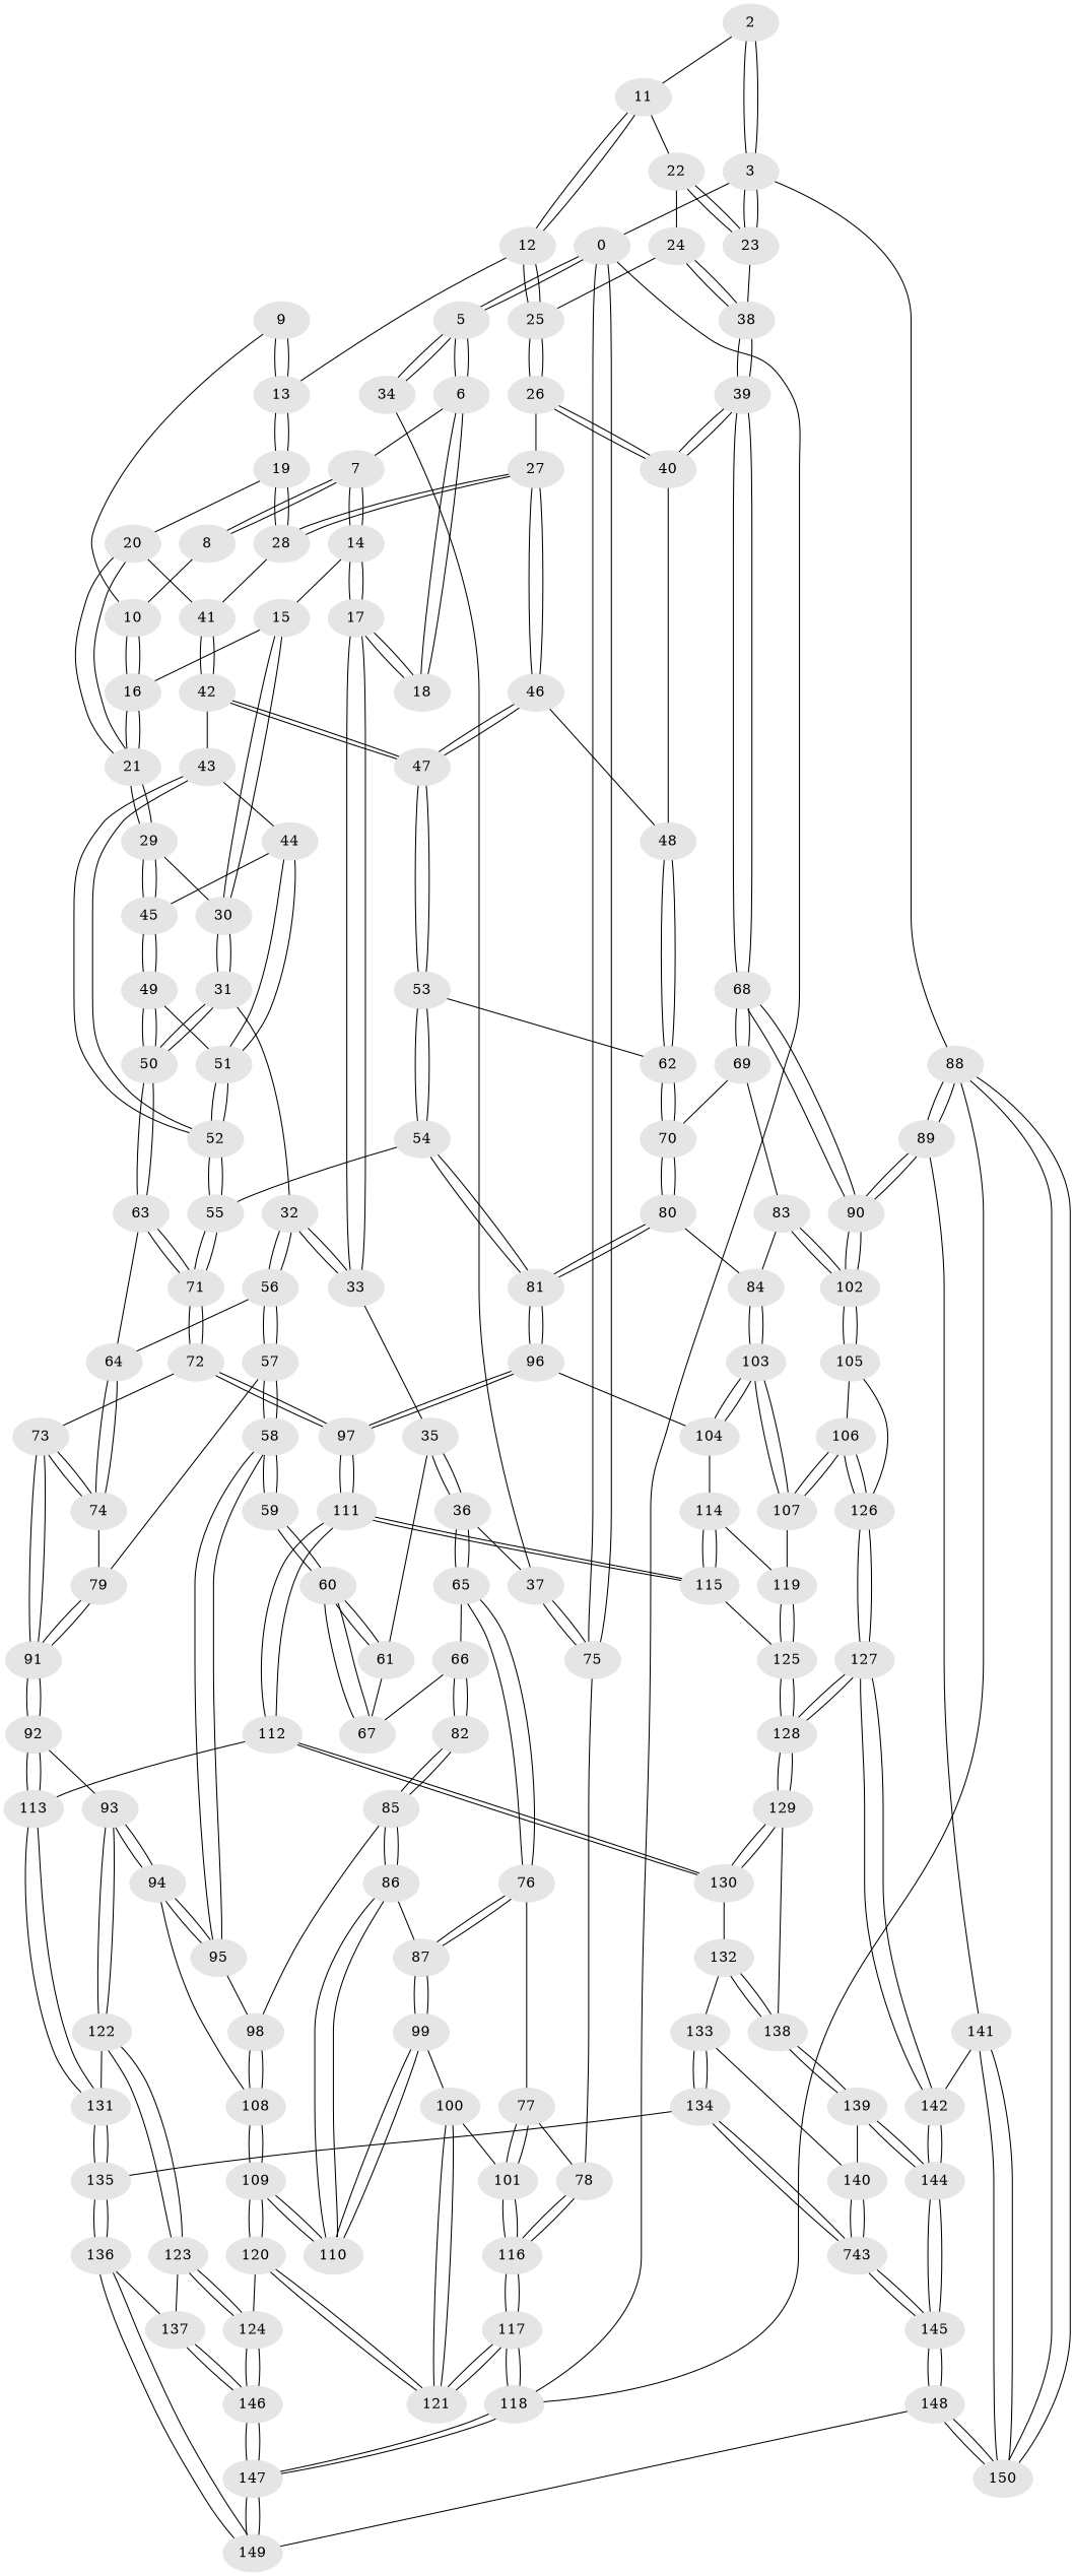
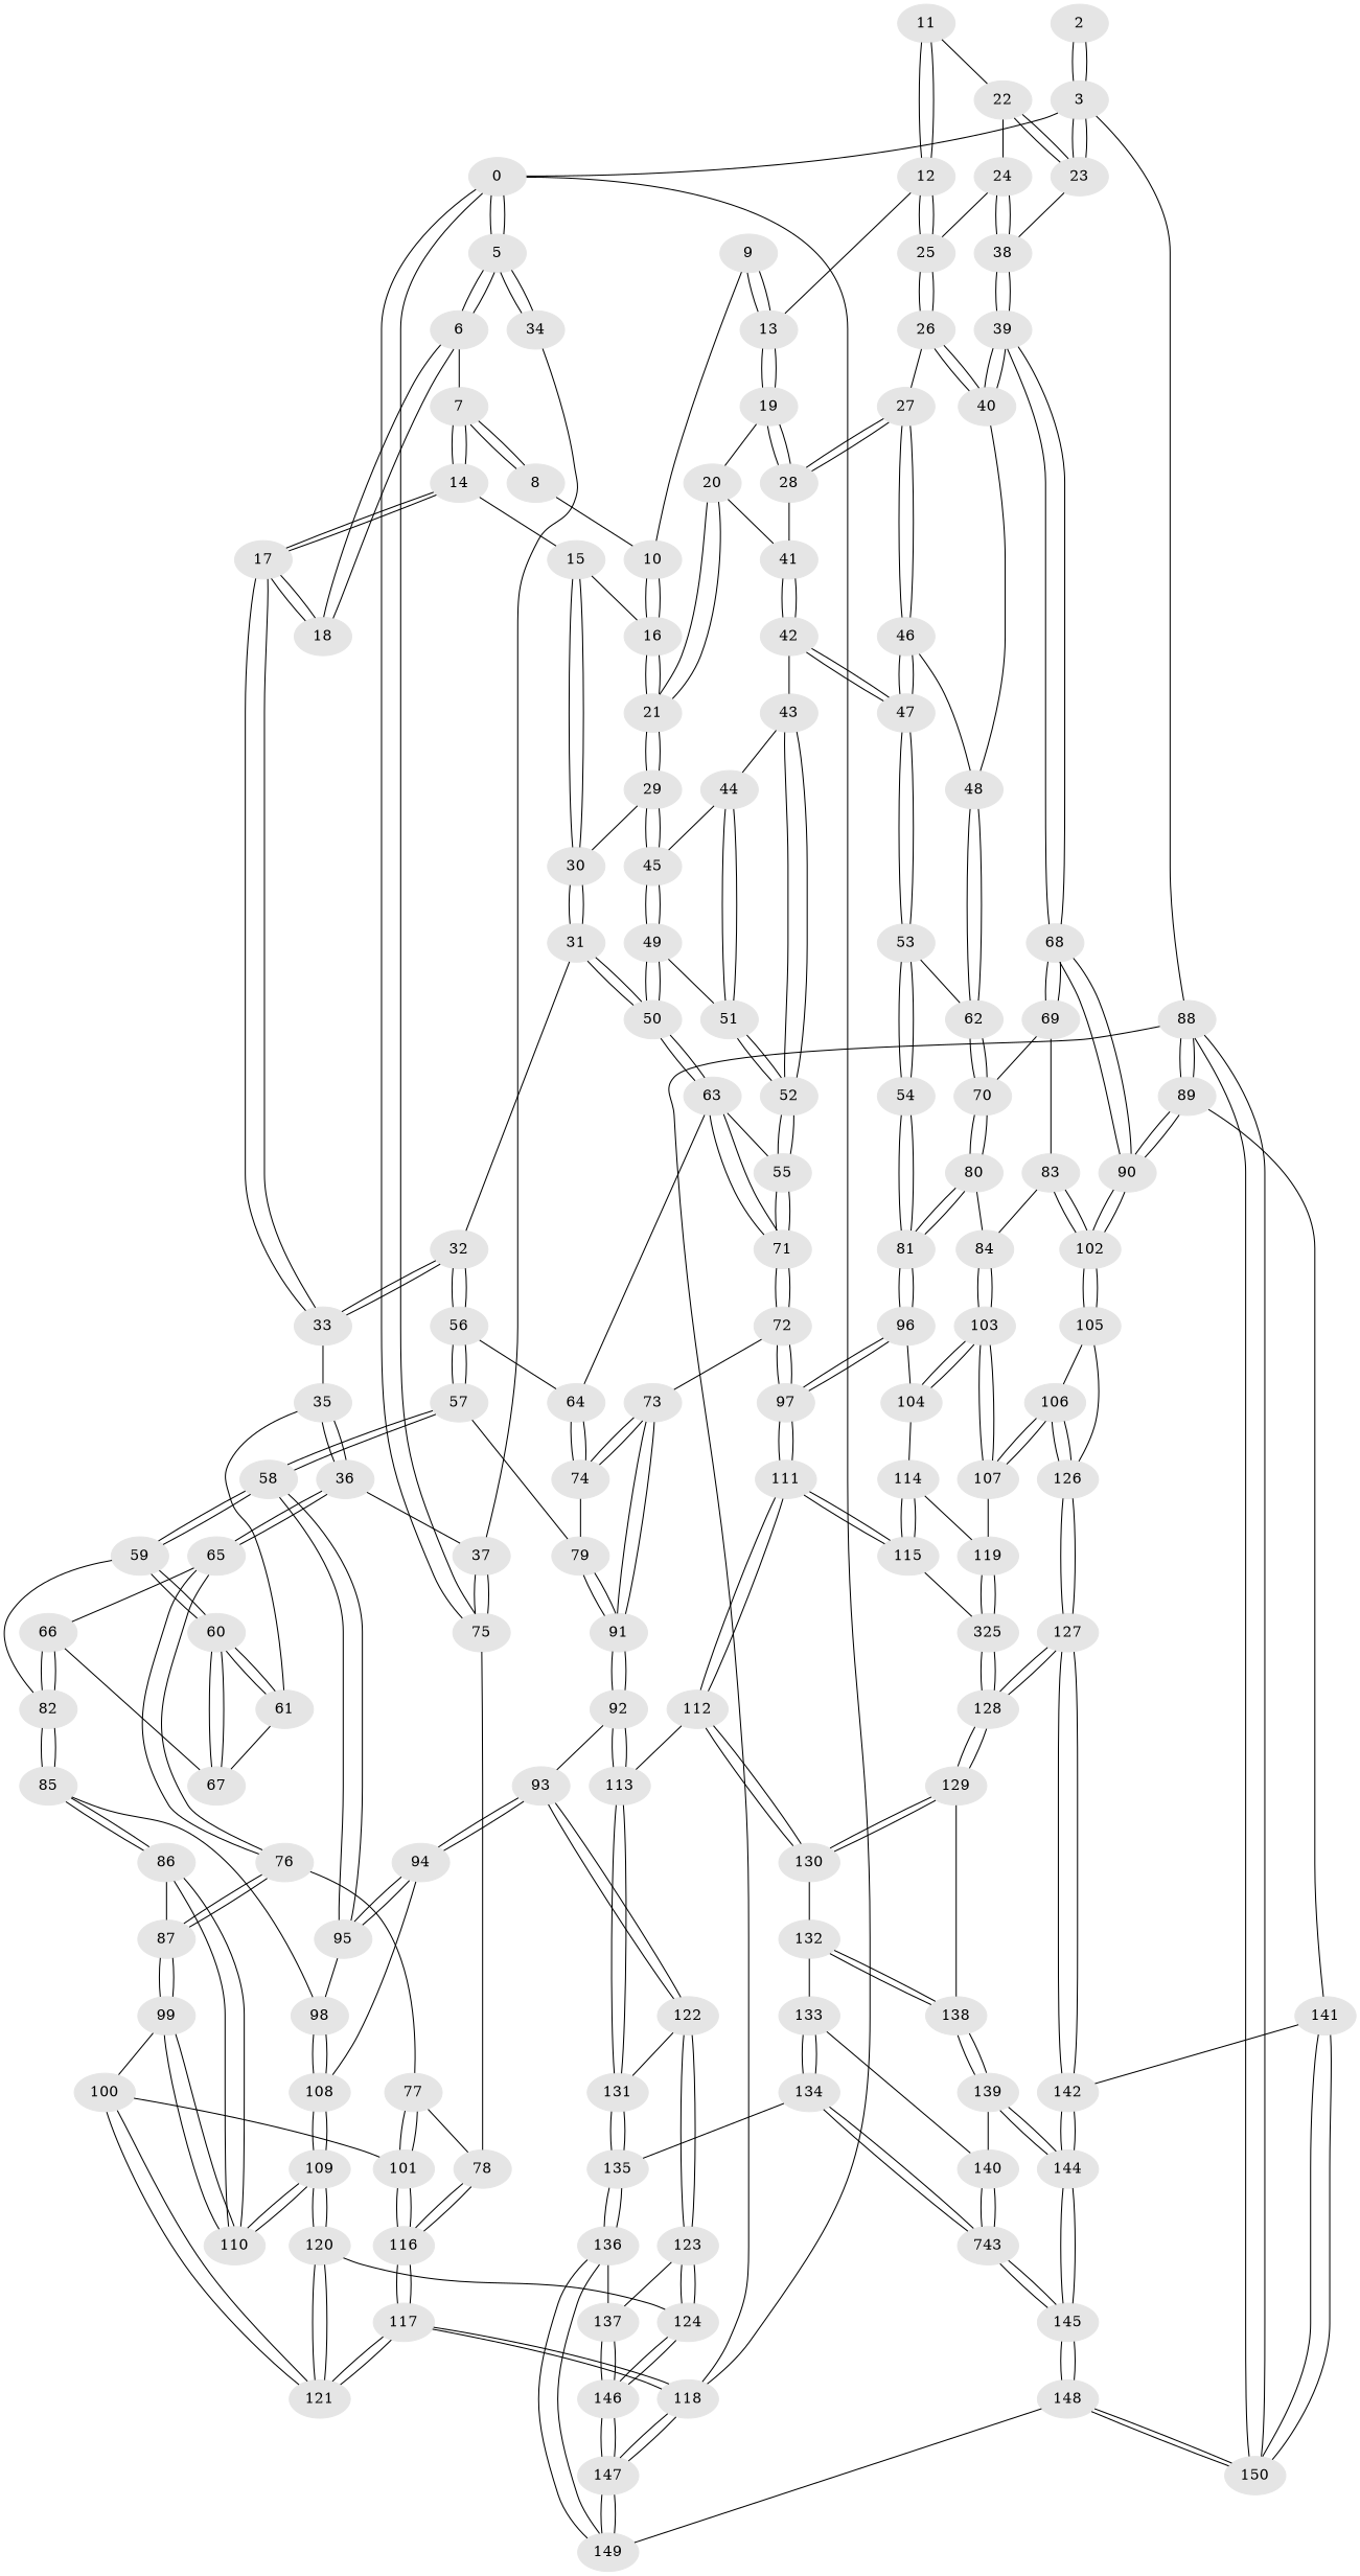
  graph {
    node [color=gray90 style=filled]
    2
    3
    11
    9
    10
    13
    n7 [label=0]
    23
    88
    12
    22
    5
    75
    118
    38
    89
    150
    6
    34
    78
    147
    7
    18
    37
    8
    14
    15
    17
    16
    19
    21
    25
    24
    26
    20
    28
    30
    33
    31
    29
    35
    41
    42
    45
    39
    27
    40
    46
    48
    47
    49
    32
    50
    56
    63
    57
    64
    36
    61
    65
    67
    66
    76
    68
    69
    90
    62
    43
    44
    52
    53
    51
    55
    54
    70
    71
    81
    96
    72
    58
    79
    74
    59
    95
    91
    60
    82
    98
    85
    80
    77
    87
    83
    102
    84
    73
    97
    111
    92
    116
    101
    99
    117
    103
    104
    86
    105
    107
    110
    108
    100
    141
    142
    93
    113
    94
    122
    131
    123
    109
    114
    112
    115
    121
    106
    126
    119
    127
-   125
+   125 [label=325]
    120
    124
    130
    132
    135
    128
    149
    146
    137
    129
    144
    138
    139
    133
    136
    134
    140
    n147 [label=743]
    145
    148
    2 -- 3
    2 -- 3
-   2 -- 11
    3 -- n7
    3 -- 23
    3 -- 23
    3 -- 88
    11 -- 12
    11 -- 12
    11 -- 22
    9 -- 10
    9 -- 13
    9 -- 13
    10 -- 16
    10 -- 16
    13 -- 19
    13 -- 19
    n7 -- 5
    n7 -- 5
    n7 -- 75
    n7 -- 75
    n7 -- 118
    23 -- 38
    88 -- 118
    88 -- 89
    88 -- 89
    88 -- 150
    88 -- 150
    12 -- 13
    12 -- 25
    12 -- 25
    22 -- 23
    22 -- 23
    22 -- 24
    5 -- 6
    5 -- 6
    5 -- 34
    5 -- 34
    75 -- 78
    118 -- 147
    118 -- 147
    38 -- 39
    38 -- 39
    89 -- 90
    89 -- 90
    89 -- 141
    6 -- 7
    6 -- 18
    6 -- 18
    34 -- 37
    78 -- 116
    78 -- 116
    147 -- 149
    147 -- 149
    7 -- 8
    7 -- 8
    7 -- 14
    7 -- 14
    37 -- 75
    37 -- 75
    8 -- 10
    14 -- 15
    14 -- 17
    14 -- 17
    15 -- 16
    15 -- 30
    15 -- 30
    17 -- 18
    17 -- 18
    17 -- 33
    17 -- 33
    16 -- 21
    16 -- 21
    19 -- 20
    19 -- 28
    19 -- 28
    21 -- 29
    21 -- 29
    25 -- 26
    25 -- 26
    24 -- 38
    24 -- 38
    24 -- 25
    26 -- 27
    26 -- 40
    26 -- 40
    20 -- 21
    20 -- 21
    20 -- 41
    28 -- 41
    30 -- 31
    30 -- 31
    33 -- 35
    31 -- 32
    31 -- 50
    31 -- 50
    29 -- 30
    29 -- 45
    29 -- 45
    35 -- 36
    35 -- 36
    35 -- 61
    41 -- 42
    41 -- 42
    42 -- 47
    42 -- 47
    42 -- 43
    45 -- 49
    45 -- 49
    39 -- 40
    39 -- 40
    39 -- 68
    39 -- 68
    27 -- 28
    27 -- 28
    27 -- 46
    27 -- 46
    40 -- 48
    46 -- 48
    46 -- 47
    46 -- 47
    48 -- 62
    48 -- 62
    47 -- 53
    47 -- 53
    49 -- 50
    49 -- 50
    49 -- 51
    32 -- 33
    32 -- 33
    32 -- 56
    32 -- 56
    50 -- 63
    50 -- 63
    56 -- 57
    56 -- 57
    56 -- 64
    63 -- 64
    63 -- 71
    63 -- 71
    57 -- 58
    57 -- 58
    57 -- 79
    64 -- 74
    64 -- 74
    36 -- 37
    36 -- 65
    36 -- 65
    61 -- 67
    65 -- 66
    65 -- 76
    65 -- 76
    66 -- 67
    66 -- 82
    66 -- 82
    76 -- 77
    76 -- 87
    76 -- 87
    68 -- 69
    68 -- 69
    68 -- 90
    68 -- 90
    69 -- 70
    69 -- 83
    90 -- 102
    90 -- 102
    62 -- 70
    62 -- 70
    43 -- 44
    43 -- 52
    43 -- 52
    44 -- 45
    44 -- 51
    44 -- 51
    52 -- 55
    52 -- 55
    53 -- 62
    53 -- 54
    53 -- 54
    51 -- 52
    51 -- 52
    55 -- 71
    55 -- 71
-   54 -- 55
+   63 -- 55
    54 -- 81
    54 -- 81
    70 -- 80
    70 -- 80
    71 -- 72
    71 -- 72
    81 -- 96
    81 -- 96
    96 -- 97
    96 -- 97
    96 -- 104
    72 -- 73
    72 -- 97
    72 -- 97
    58 -- 59
    58 -- 59
    58 -- 95
    58 -- 95
    79 -- 91
    79 -- 91
    74 -- 79
    59 -- 60
    59 -- 60
+   59 -- 82
    95 -- 98
    91 -- 92
    91 -- 92
    60 -- 61
    60 -- 61
    60 -- 67
    60 -- 67
    82 -- 85
    82 -- 85
    98 -- 108
    98 -- 108
    85 -- 98
    85 -- 86
    85 -- 86
    80 -- 81
    80 -- 81
    80 -- 84
    77 -- 78
    77 -- 101
    77 -- 101
    87 -- 99
    87 -- 99
    83 -- 102
    83 -- 102
    83 -- 84
    102 -- 105
    102 -- 105
    84 -- 103
    84 -- 103
    73 -- 74
    73 -- 74
    73 -- 91
    73 -- 91
    97 -- 111
    97 -- 111
    111 -- 112
    111 -- 112
    111 -- 115
    111 -- 115
    92 -- 93
    92 -- 113
    92 -- 113
    116 -- 117
    116 -- 117
    101 -- 116
    101 -- 116
    99 -- 110
    99 -- 110
    99 -- 100
    117 -- 118
    117 -- 118
    117 -- 121
    117 -- 121
    103 -- 104
    103 -- 104
    103 -- 107
    103 -- 107
    104 -- 114
    86 -- 87
    86 -- 110
    86 -- 110
    105 -- 106
    105 -- 126
    107 -- 119
    108 -- 109
    108 -- 109
    100 -- 101
    100 -- 121
    100 -- 121
    141 -- 150
    141 -- 150
    141 -- 142
    142 -- 144
    142 -- 144
    93 -- 94
    93 -- 94
    93 -- 122
    93 -- 122
    113 -- 131
    113 -- 131
    94 -- 95
    94 -- 95
    94 -- 108
    122 -- 131
    122 -- 123
    122 -- 123
    131 -- 135
    131 -- 135
    123 -- 124
    123 -- 124
    123 -- 137
    109 -- 110
    109 -- 110
    109 -- 120
    109 -- 120
    114 -- 115
    114 -- 115
    114 -- 119
    112 -- 113
    112 -- 130
    112 -- 130
    115 -- 125
    106 -- 107
    106 -- 107
    106 -- 126
    106 -- 126
    126 -- 127
    126 -- 127
    119 -- 125
    119 -- 125
    127 -- 142
    127 -- 142
    127 -- 128
    127 -- 128
    125 -- 128
    125 -- 128
    120 -- 121
    120 -- 121
    120 -- 124
    124 -- 146
    124 -- 146
    130 -- 132
    132 -- 138
    132 -- 138
    132 -- 133
    135 -- 136
    135 -- 136
    128 -- 129
    128 -- 129
    146 -- 147
    146 -- 147
    137 -- 146
    137 -- 146
    129 -- 130
    129 -- 130
    129 -- 138
    144 -- 145
    144 -- 145
    138 -- 139
    138 -- 139
    139 -- 144
    139 -- 144
    139 -- 140
    133 -- 134
    133 -- 134
    133 -- 140
    136 -- 149
    136 -- 149
    136 -- 137
    134 -- 135
    134 -- n147
    134 -- n147
    140 -- n147
    140 -- n147
    n147 -- 145
    n147 -- 145
    145 -- 148
    145 -- 148
    148 -- 150
    148 -- 150
    148 -- 149
  }
